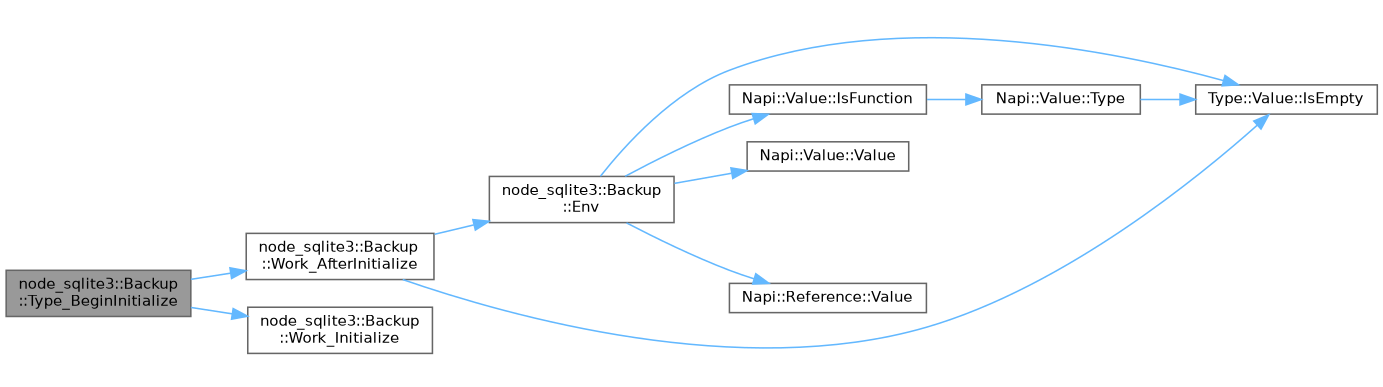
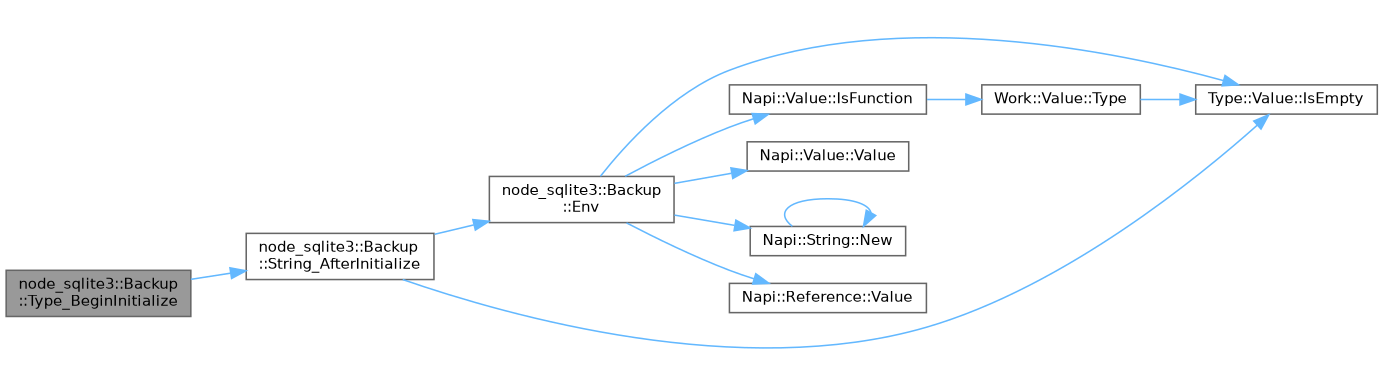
  digraph {
    rankdir=LR
    node [color=grey40 fillcolor=white fontname=Helvetica fontsize=10 shape=box style=filled]
    edge [color=steelblue1 fontname=Helvetica fontsize=10 labelfontname=Helvetica labelfontsize=10 style=solid]
    n1 [color=gray40 fillcolor=grey60 fontcolor=black height=0.2 label="node_sqlite3::Backup\l::Type_BeginInitialize" width=0.4]
-   n2 [height=0.2 label="node_sqlite3::Backup\l::Work_AfterInitialize" width=0.4]
-   n3 [height=0.2 label="node_sqlite3::Backup\l::Work_Initialize" width=0.4]
+   n2 [height=0.2 label="node_sqlite3::Backup\l::String_AfterInitialize" width=0.4]
    n4 [height=0.2 label="node_sqlite3::Backup\l::Env" width=0.4]
    n5 [height=0.2 label="Type::Value::IsEmpty" width=0.4]
    n6 [height=0.2 label="Napi::Value::IsFunction" width=0.4]
    n7 [height=0.2 label="Napi::Value::Value" width=0.4]
+   n8 [height=0.2 label="Napi::String::New" width=0.4]
    n9 [height=0.2 label="Napi::Reference::Value" width=0.4]
-   n10 [height=0.2 label="Napi::Value::Type" width=0.4]
+   n10 [height=0.2 label="Work::Value::Type" width=0.4]
    n1 -> n2
-   n1 -> n3
    n2 -> n4
    n2 -> n5
    n4 -> n5
    n4 -> n6
    n4 -> n7
+   n4 -> n8
    n4 -> n9
    n6 -> n10
+   n8 -> n8
    n10 -> n5
  }
